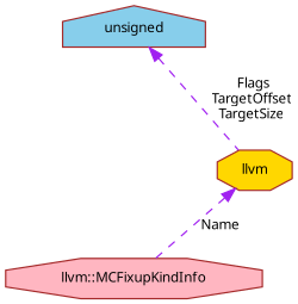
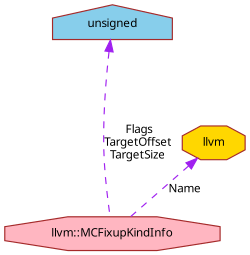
  digraph {
    fontname="Noto Sans"
    node [color=brown fontname="Noto Sans" fontsize=10 shape=octagon style=filled]
    edge [color=purple dir=back fontname="Noto Sans" fontsize=10 labelfontname=Helvetica labelfontsize=10 style=dashed]
    n1 [fillcolor=lightpink fontcolor=black height=0.2 label="llvm::MCFixupKindInfo" width=0.4]
    n2 [fillcolor=skyblue height=0.2 label=unsigned shape=house width=0.4]
    n3 [fillcolor=gold height=0.2 label=llvm width=0.4]
-   n2 -> n3 [label=" Flags\nTargetOffset\nTargetSize"]
+   n2 -> n1 [label=" Flags\nTargetOffset\nTargetSize"]
    n3 -> n1 [label=" Name"]
  }
